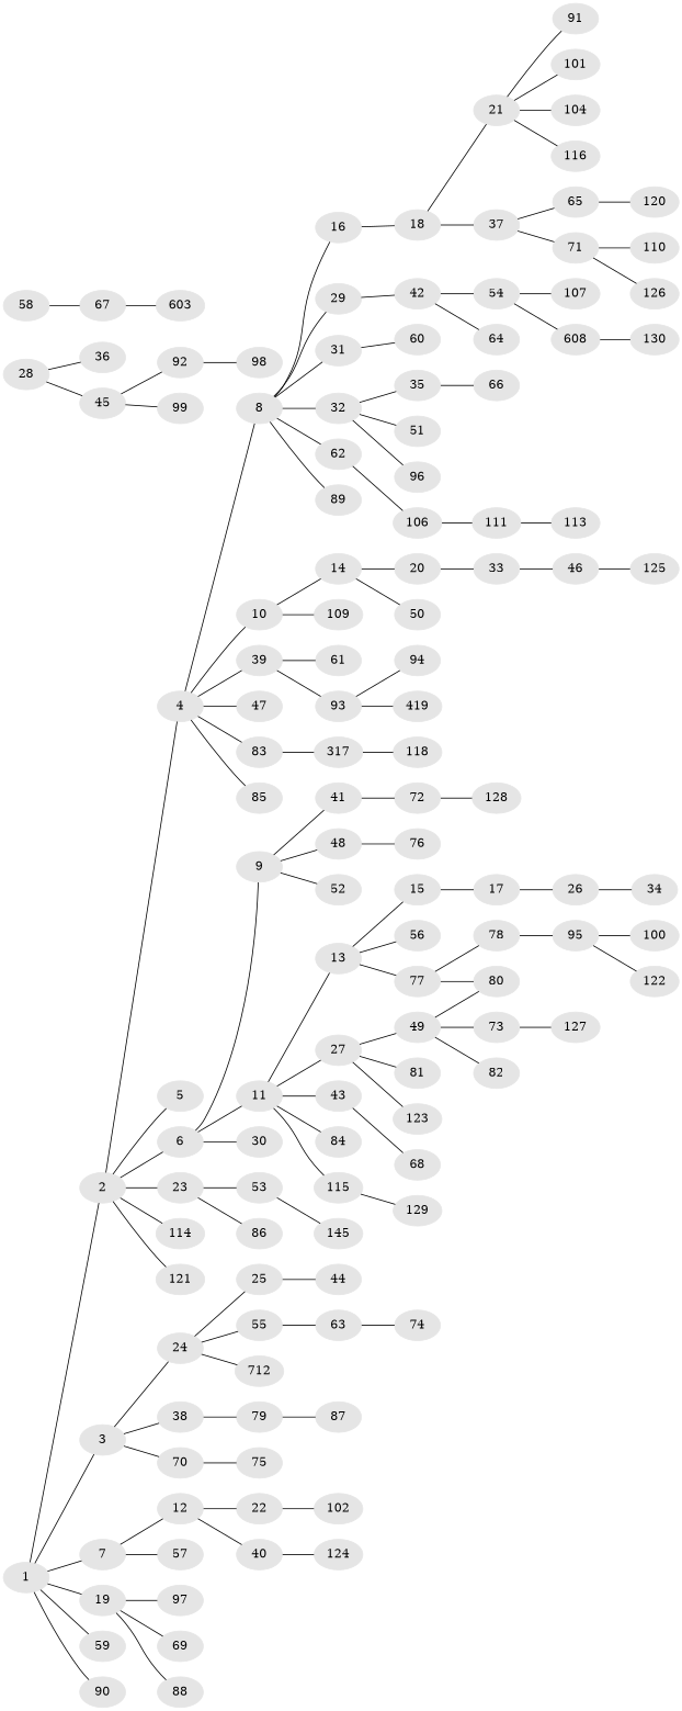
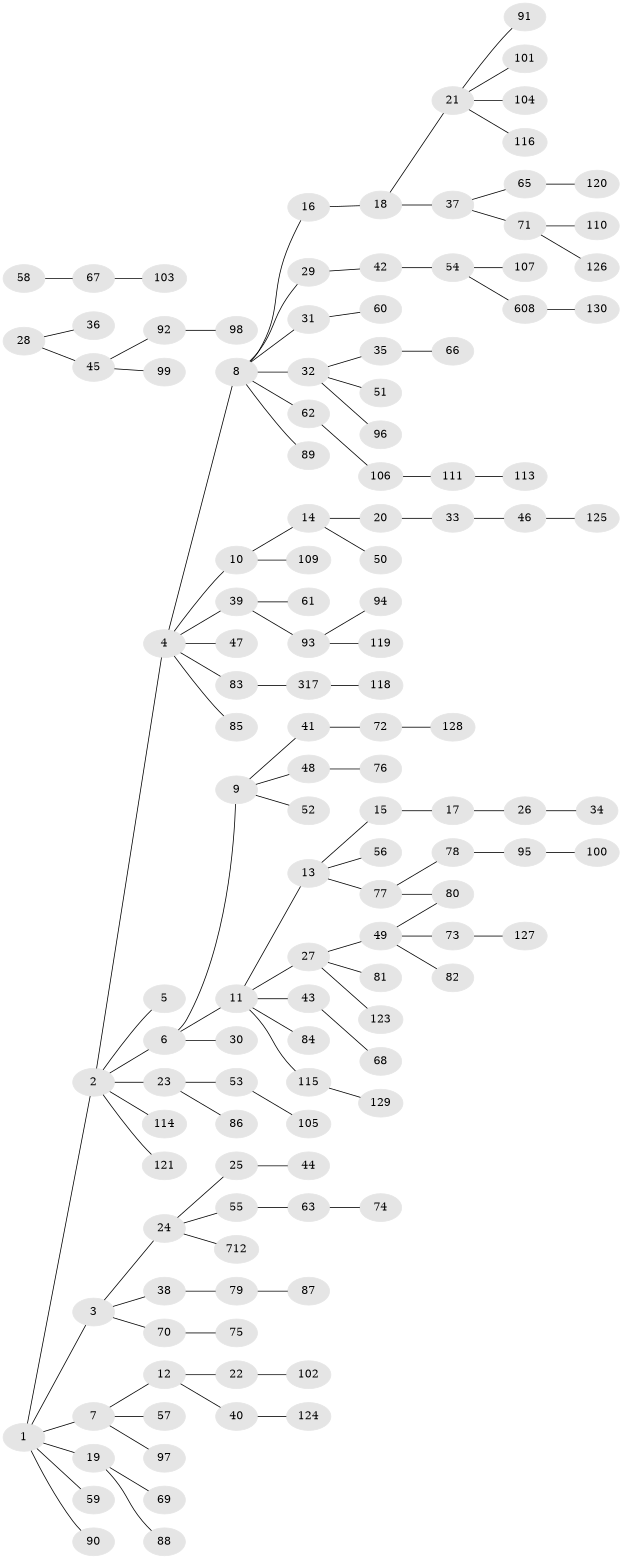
  graph {
    rankdir=LR
    node [color=gray90 style=filled]
    1
    2
    3
    7
    19
    59
    90
    4
    5
    6
    23
    114
    121
    24
    38
    70
    12
    57
    97
    69
    88
    8
    10
    39
    47
    83
    85
    9
    11
    30
    53
    86
    25
    55
    n35 [label=712]
    79
    75
    16
    29
    31
    32
    62
    89
    14
    109
    61
    93
    n48 [label=317]
    41
    48
    52
    13
    27
    43
    84
    115
    22
    40
    18
    42
    60
    35
    51
    96
    106
    28
    36
    45
    72
    76
    20
    50
    15
    56
    77
    49
    81
    123
    68
    129
    102
    124
    17
    78
    80
    33
    46
    26
    21
    37
    34
    91
    101
    104
    116
    65
    71
-   105 [label=145]
+   105
    44
    63
    73
    82
    92
    99
    54
-   64
    66
    125
    120
    110
    126
    87
    94
-   119 [label=419]
+   119
    128
    107
    n117 [label=608]
    98
    58
    67
    127
    130
    74
-   103 [label=603]
+   103
    111
    95
    100
-   122
    118
    113
    1 -- 2
    1 -- 3
    1 -- 7
    1 -- 19
    1 -- 59
    1 -- 90
    2 -- 4
    2 -- 5
    2 -- 6
    2 -- 23
    2 -- 114
    2 -- 121
    3 -- 24
    3 -- 38
    3 -- 70
    7 -- 12
    7 -- 57
-   19 -- 97
+   7 -- 97
    19 -- 69
    19 -- 88
    4 -- 8
    4 -- 10
    4 -- 39
    4 -- 47
    4 -- 83
    4 -- 85
    6 -- 9
    6 -- 11
    6 -- 30
    23 -- 53
    23 -- 86
    24 -- 25
    24 -- 55
    24 -- n35
    38 -- 79
    70 -- 75
    12 -- 22
    12 -- 40
    8 -- 16
    8 -- 29
    8 -- 31
    8 -- 32
    8 -- 62
    8 -- 89
    10 -- 14
    10 -- 109
    39 -- 61
    39 -- 93
    83 -- n48
    9 -- 41
    9 -- 48
    9 -- 52
    11 -- 13
    11 -- 27
    11 -- 43
    11 -- 84
    11 -- 115
    53 -- 105
    25 -- 44
    55 -- 63
    79 -- 87
    16 -- 18
    29 -- 42
    31 -- 60
    32 -- 35
    32 -- 51
    32 -- 96
    62 -- 106
    14 -- 20
    14 -- 50
    93 -- 94
    93 -- 119
    n48 -- 118
    41 -- 72
    48 -- 76
    13 -- 15
    13 -- 56
    13 -- 77
    27 -- 49
    27 -- 81
    27 -- 123
    43 -- 68
    115 -- 129
    22 -- 102
    40 -- 124
    18 -- 21
    18 -- 37
    42 -- 54
-   42 -- 64
    35 -- 66
    106 -- 111
    28 -- 36
    28 -- 45
    45 -- 92
    45 -- 99
    72 -- 128
    20 -- 33
    15 -- 17
    77 -- 78
    77 -- 80
    49 -- 80
    49 -- 73
    49 -- 82
    17 -- 26
    78 -- 95
    33 -- 46
    46 -- 125
    26 -- 34
    21 -- 91
    21 -- 101
    21 -- 104
    21 -- 116
    37 -- 65
    37 -- 71
    65 -- 120
    71 -- 110
    71 -- 126
    63 -- 74
    73 -- 127
    92 -- 98
    54 -- 107
    54 -- n117
    n117 -- 130
    58 -- 67
    67 -- 103
    111 -- 113
    95 -- 100
-   95 -- 122
  }
